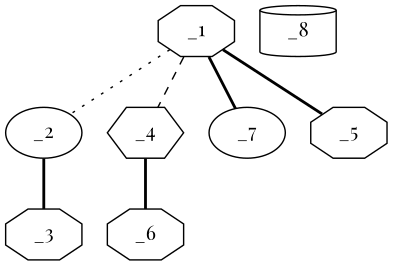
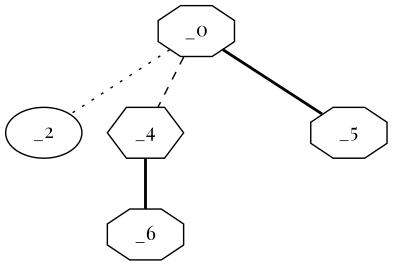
  graph {
    fontname="Playfair Display"
    node [charge=0 chem=1 fontname="Playfair Display" shape=octagon symbol="C  " x=3.7321 y=-0.25]
    edge [fontname="Playfair Display" style=bold valence=1]
    _2 [chem=2 shape=ellipse symbol="O  " x=2.866 y=0.25]
-   _1
+   _1 [label=_0]
    _4 [shape=hexagon x=4.5981 y=0.25]
-   _7 [chem=4 shape=ellipse symbol="N  " y=-1.25]
    _5 [x=5.4641]
-   _3 [x=2]
    _6 [x=4.5981 y=1.25]
-   _8 [chem=7 shape=cylinder symbol="Cl " x=7.4641 y=0]
-   _2 -- _3
    _1 -- _2 [style=dotted]
    _1 -- _4 [style=dashed]
-   _1 -- _7 [valence=2]
    _1 -- _5
    _4 -- _6
  }
